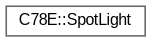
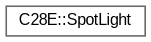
  digraph {
    rankdir=LR
    fontname="Liberation Sans"
-   n1 [color=grey40 fillcolor=white fontname="Liberation Sans" fontsize=10 height=0.2 label="C78E::SpotLight" shape=box style=filled width=0.4]
+   n1 [color=grey40 fillcolor=white fontname="Liberation Sans" fontsize=10 height=0.2 label="C28E::SpotLight" shape=box style=filled width=0.4]
  }
